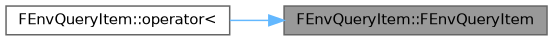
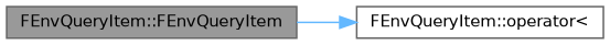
  digraph {
    rankdir=RL
    node [fontname=Helvetica fontsize=10 shape=box style=filled]
    n1 [color=gray40 fillcolor=grey60 fontcolor=black height=0.2 label="FEnvQueryItem::FEnvQueryItem" width=0.4]
    n2 [color=grey40 fillcolor=white height=0.2 label="FEnvQueryItem::operator\<" width=0.4]
-   n1 -> n2 [color=steelblue1 dir=back fontname=Helvetica fontsize=10 labelfontname=Helvetica labelfontsize=10 style=solid]
+   n2 -> n1 [color=steelblue1 dir=back fontname=Helvetica fontsize=10 labelfontname=Helvetica labelfontsize=10 style=solid]
  }
